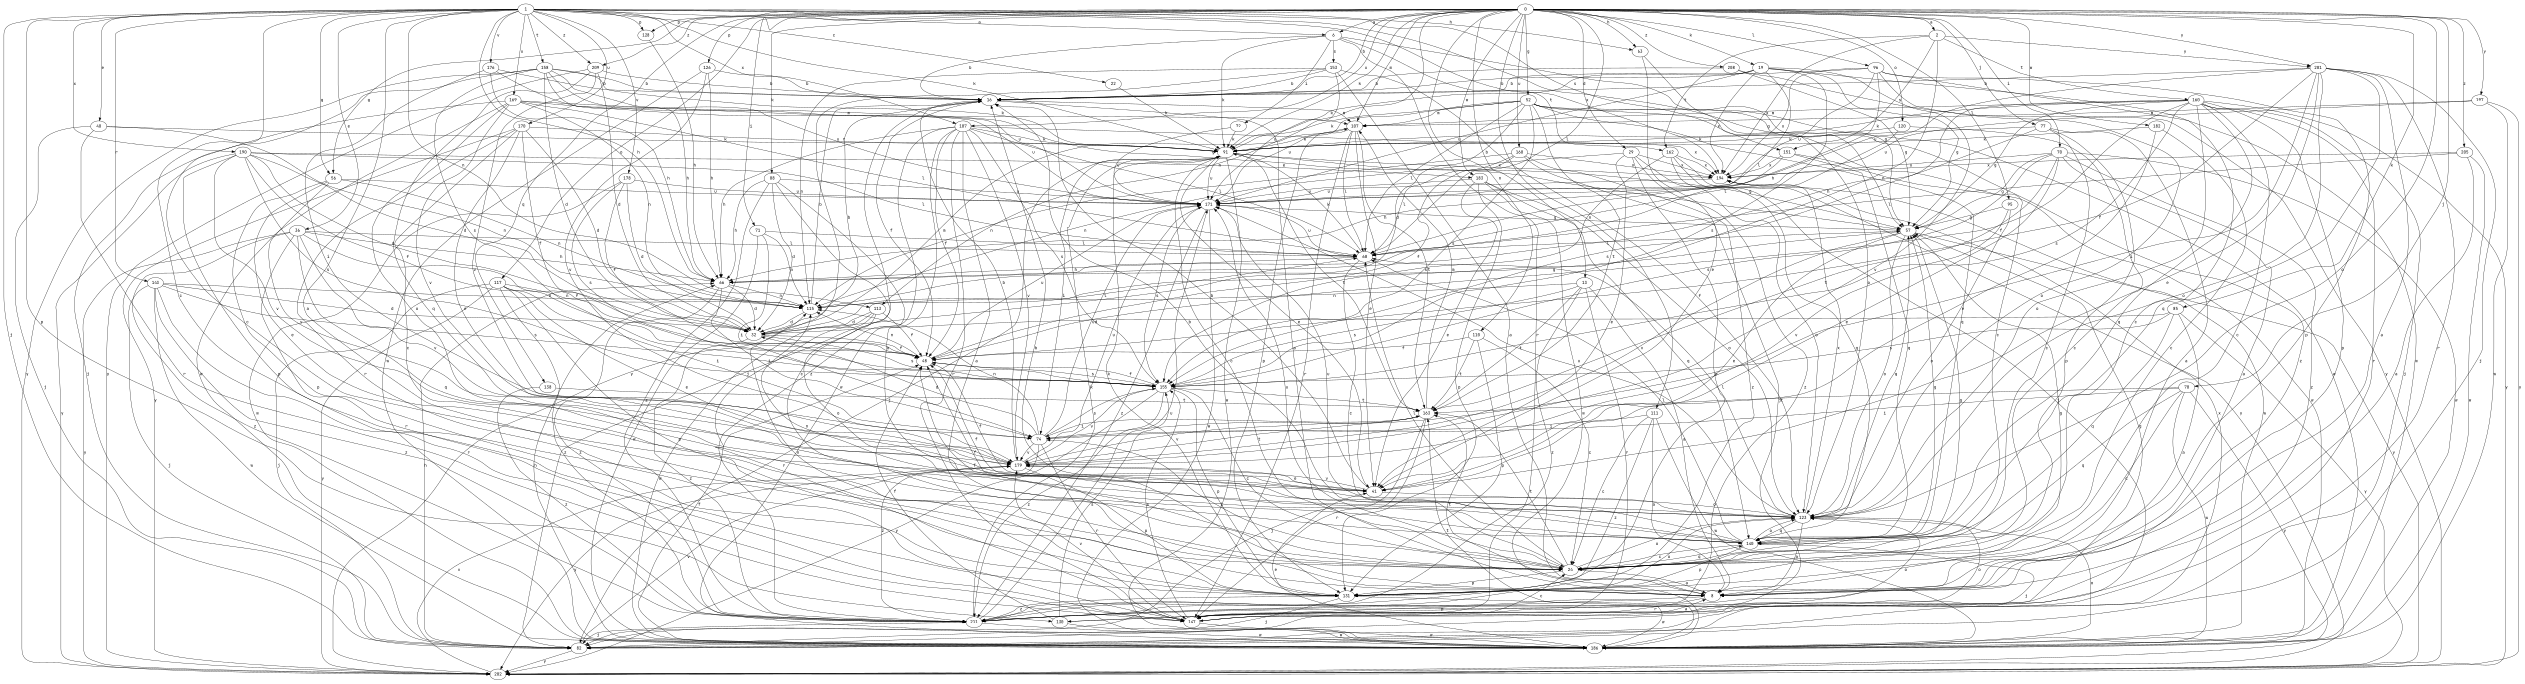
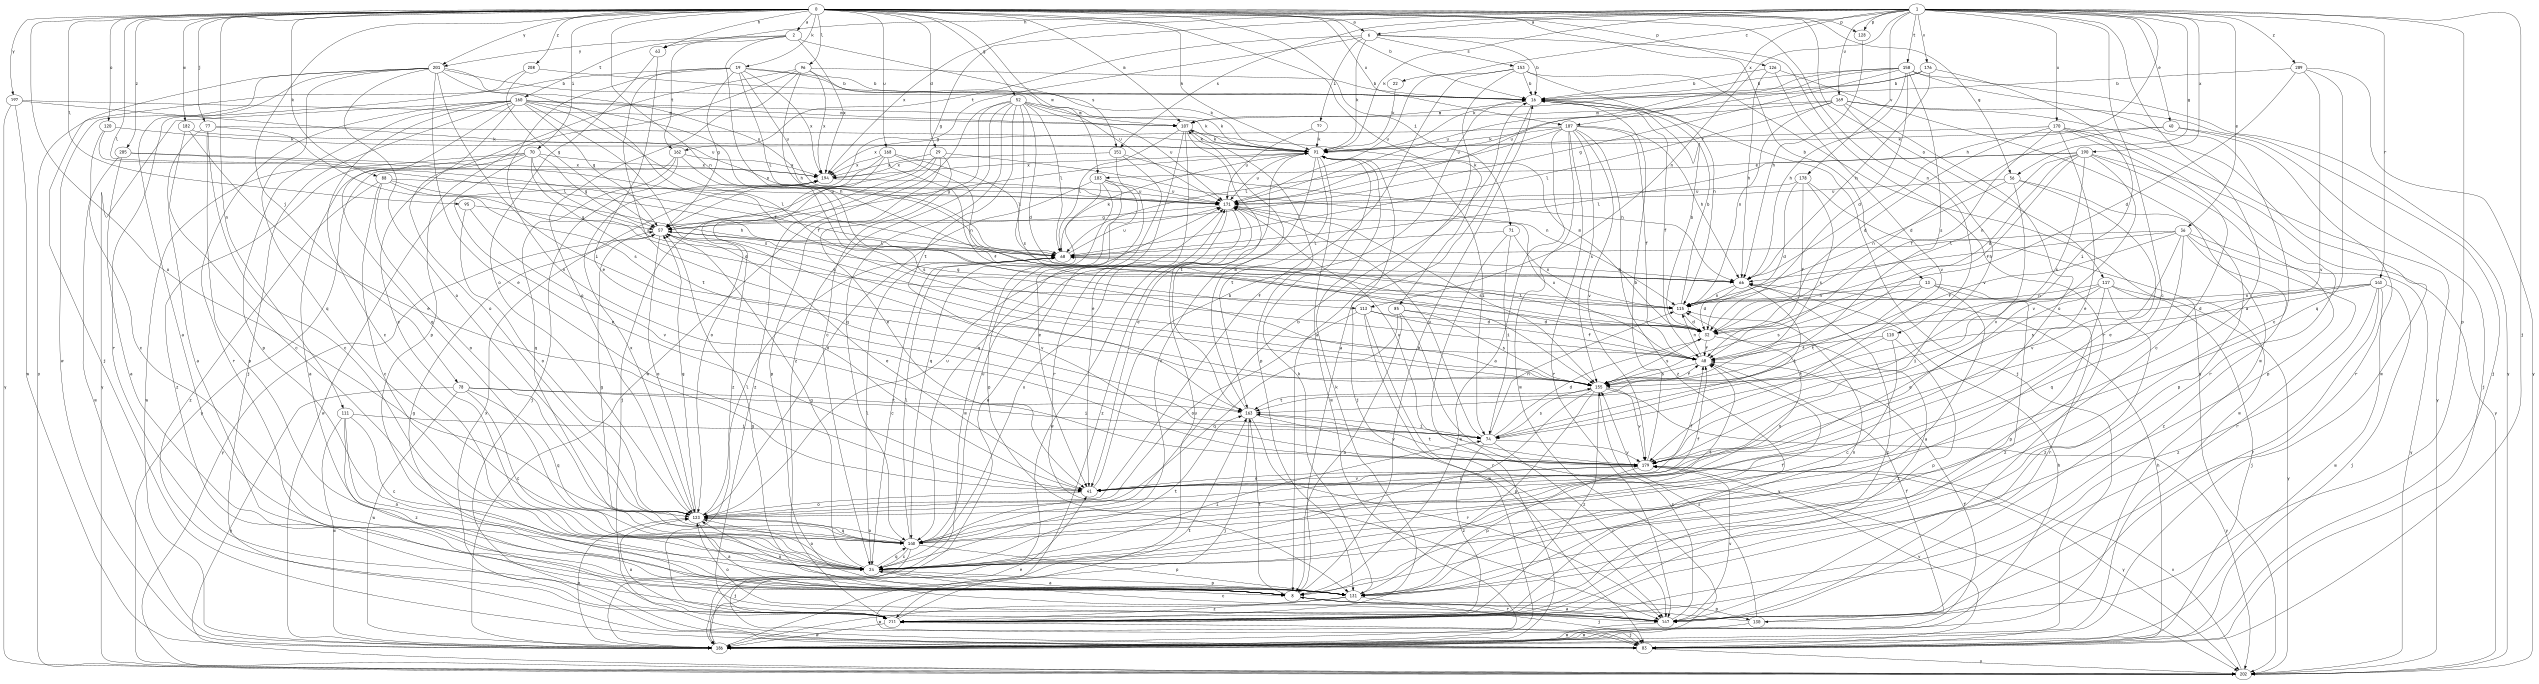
  strict digraph {
    fontname="JetBrains Mono"
    node [fontname="JetBrains Mono"]
    edge [fontname="JetBrains Mono"]
    0
    2
    6
    13
    16
    29
    52
    56
    63
    70
    71
    77
    78
    85
    88
    n16 [label=19]
    91
    95
    96
    n20 [label=68]
    107
    110
    111
    113
    117
    120
    123
    126
    128
-   138
    168
    182
    183
    187
    197
    201
    205
    208
    209
    151
    194
    115
    160
    162
    57
    72
    147
    153
    8
    163
    155
    211
-   83 [label=82]
+   83
    48
    131
    41
    24
    140
    171
    32
    186
    179
    74
    202
    66
    1
    22
    36
    40
    130
    143
    158
    169
    170
    176
    178
    190
    0 -> 2 [label=a]
    0 -> 6 [label=a]
    0 -> 13 [label=b]
    0 -> 16 [label=b]
    0 -> 29 [label=d]
    0 -> 52 [label=g]
    0 -> 56 [label=g]
    0 -> 63 [label=h]
    0 -> 70 [label=i]
    0 -> 71 [label=i]
    0 -> 77 [label=j]
    0 -> 78 [label=j]
    0 -> 85 [label=k]
    0 -> 88 [label=k]
    0 -> n16 [label=k]
    0 -> 91 [label=k]
    0 -> 95 [label=l]
    0 -> 96 [label=l]
    0 -> n20 [label=l]
    0 -> 107 [label=m]
    0 -> 110 [label=n]
    0 -> 111 [label=n]
    0 -> 113 [label=n]
    0 -> 117 [label=o]
    0 -> 120 [label=o]
    0 -> 123 [label=o]
    0 -> 126 [label=p]
    0 -> 128 [label=p]
-   0 -> 138 [label=q]
    0 -> 168 [label=u]
    0 -> 182 [label=w]
    0 -> 183 [label=w]
    0 -> 187 [label=x]
    0 -> 197 [label=y]
    0 -> 201 [label=y]
    0 -> 205 [label=z]
    0 -> 208 [label=z]
-   0 -> 209 [label=z]
    2 -> 201 [label=y]
    2 -> 151 [label=s]
    2 -> 194 [label=x]
    2 -> 115 [label=n]
    2 -> 160 [label=t]
    2 -> 162 [label=t]
    6 -> 16 [label=b]
    6 -> 91 [label=k]
    6 -> 162 [label=t]
    6 -> 57 [label=g]
    6 -> 72 [label=i]
    6 -> 147 [label=r]
    6 -> 153 [label=s]
    13 -> 115 [label=n]
    13 -> 147 [label=r]
    13 -> 8 [label=a]
    13 -> 163 [label=t]
    13 -> 155 [label=s]
    13 -> 211 [label=z]
    16 -> 107 [label=m]
    16 -> 8 [label=a]
    16 -> 83 [label=j]
    16 -> 48 [label=f]
    29 -> 123 [label=o]
    29 -> 194 [label=x]
    29 -> 115 [label=n]
    29 -> 211 [label=z]
    29 -> 131 [label=p]
    29 -> 41 [label=e]
    52 -> 91 [label=k]
    52 -> n20 [label=l]
    52 -> 107 [label=m]
    52 -> 163 [label=t]
    52 -> 155 [label=s]
    52 -> 211 [label=z]
    52 -> 24 [label=c]
    52 -> 140 [label=q]
    52 -> 171 [label=u]
    52 -> 32 [label=d]
    52 -> 186 [label=w]
    56 -> 115 [label=n]
    56 -> 131 [label=p]
    56 -> 41 [label=e]
    56 -> 171 [label=u]
    56 -> 179 [label=v]
    63 -> 123 [label=o]
    63 -> 41 [label=e]
    70 -> 194 [label=x]
    70 -> 57 [label=g]
    70 -> 8 [label=a]
    70 -> 163 [label=t]
    70 -> 155 [label=s]
    70 -> 211 [label=z]
    70 -> 41 [label=e]
    70 -> 186 [label=w]
    71 -> n20 [label=l]
    71 -> 115 [label=n]
    71 -> 186 [label=w]
    71 -> 74 [label=i]
    77 -> 91 [label=k]
    77 -> 8 [label=a]
    77 -> 155 [label=s]
    77 -> 131 [label=p]
    77 -> 24 [label=c]
    78 -> 163 [label=t]
    78 -> 24 [label=c]
    78 -> 140 [label=q]
    78 -> 186 [label=w]
    78 -> 74 [label=i]
    78 -> 202 [label=y]
    85 -> 8 [label=a]
    85 -> 155 [label=s]
    85 -> 140 [label=q]
    85 -> 32 [label=d]
    85 -> 202 [label=y]
    88 -> 123 [label=o]
    88 -> 211 [label=z]
    88 -> 24 [label=c]
    88 -> 171 [label=u]
    88 -> 32 [label=d]
    88 -> 66 [label=h]
    n16 -> 16 [label=b]
    n16 -> 91 [label=k]
    n16 -> n20 [label=l]
    n16 -> 194 [label=x]
    n16 -> 57 [label=g]
    n16 -> 155 [label=s]
    n16 -> 171 [label=u]
    n16 -> 186 [label=w]
    n16 -> 179 [label=v]
    91 -> 194 [label=x]
    91 -> 57 [label=g]
    91 -> 163 [label=t]
    91 -> 83 [label=j]
    91 -> 41 [label=e]
    91 -> 24 [label=c]
    91 -> 171 [label=u]
    91 -> 186 [label=w]
    91 -> 74 [label=i]
    95 -> 123 [label=o]
    95 -> 57 [label=g]
    95 -> 179 [label=v]
    96 -> 16 [label=b]
    96 -> 123 [label=o]
    96 -> 194 [label=x]
    96 -> 131 [label=p]
    96 -> 24 [label=c]
    96 -> 171 [label=u]
    96 -> 66 [label=h]
    n20 -> 91 [label=k]
    n20 -> 24 [label=c]
    n20 -> 171 [label=u]
    n20 -> 66 [label=h]
    107 -> 91 [label=k]
    107 -> n20 [label=l]
    107 -> 147 [label=r]
    107 -> 163 [label=t]
    107 -> 131 [label=p]
    107 -> 41 [label=e]
    110 -> 163 [label=t]
    110 -> 48 [label=f]
    110 -> 131 [label=p]
    110 -> 24 [label=c]
    111 -> 8 [label=a]
    111 -> 211 [label=z]
    111 -> 24 [label=c]
    111 -> 186 [label=w]
    111 -> 74 [label=i]
    113 -> 123 [label=o]
    113 -> 147 [label=r]
    113 -> 48 [label=f]
    113 -> 32 [label=d]
    113 -> 186 [label=w]
    117 -> 115 [label=n]
    117 -> 211 [label=z]
    117 -> 83 [label=j]
    117 -> 131 [label=p]
    117 -> 41 [label=e]
    117 -> 74 [label=i]
    117 -> 202 [label=y]
    120 -> 91 [label=k]
    120 -> n20 [label=l]
    120 -> 24 [label=c]
    123 -> n20 [label=l]
    123 -> 194 [label=x]
    123 -> 57 [label=g]
    123 -> 8 [label=a]
    123 -> 48 [label=f]
    123 -> 140 [label=q]
    123 -> 171 [label=u]
    126 -> 16 [label=b]
    126 -> 186 [label=w]
    126 -> 179 [label=v]
    126 -> 66 [label=h]
    128 -> 66 [label=h]
-   138 -> 163 [label=t]
-   138 -> 211 [label=z]
    168 -> n20 [label=l]
    168 -> 194 [label=x]
    168 -> 115 [label=n]
    168 -> 211 [label=z]
    168 -> 83 [label=j]
    168 -> 48 [label=f]
    182 -> 91 [label=k]
    182 -> 41 [label=e]
    182 -> 24 [label=c]
    183 -> 123 [label=o]
    183 -> 131 [label=p]
    183 -> 41 [label=e]
    183 -> 140 [label=q]
    183 -> 171 [label=u]
    183 -> 186 [label=w]
    187 -> 91 [label=k]
    187 -> n20 [label=l]
    187 -> 194 [label=x]
    187 -> 147 [label=r]
    187 -> 8 [label=a]
    187 -> 155 [label=s]
    187 -> 211 [label=z]
    187 -> 48 [label=f]
    187 -> 186 [label=w]
    187 -> 179 [label=v]
    187 -> 66 [label=h]
    197 -> 107 [label=m]
    197 -> 171 [label=u]
    197 -> 186 [label=w]
    197 -> 202 [label=y]
    201 -> 16 [label=b]
    201 -> 123 [label=o]
    201 -> 147 [label=r]
    201 -> 8 [label=a]
    201 -> 83 [label=j]
    201 -> 48 [label=f]
    201 -> 41 [label=e]
    201 -> 140 [label=q]
    201 -> 171 [label=u]
    201 -> 74 [label=i]
    205 -> n20 [label=l]
    205 -> 194 [label=x]
    205 -> 8 [label=a]
    205 -> 186 [label=w]
    208 -> 16 [label=b]
    208 -> 57 [label=g]
    208 -> 202 [label=y]
    209 -> 16 [label=b]
    209 -> 140 [label=q]
    209 -> 32 [label=d]
    209 -> 179 [label=v]
    209 -> 202 [label=y]
    151 -> 194 [label=x]
    151 -> 140 [label=q]
    151 -> 186 [label=w]
    151 -> 66 [label=h]
    194 -> 171 [label=u]
    194 -> 186 [label=w]
    115 -> 16 [label=b]
    115 -> 57 [label=g]
    115 -> 32 [label=d]
    160 -> 91 [label=k]
    160 -> 107 [label=m]
    160 -> 123 [label=o]
    160 -> 57 [label=g]
    160 -> 147 [label=r]
    160 -> 155 [label=s]
    160 -> 83 [label=j]
    160 -> 48 [label=f]
    160 -> 131 [label=p]
    160 -> 24 [label=c]
    160 -> 140 [label=q]
    160 -> 202 [label=y]
    160 -> 66 [label=h]
    162 -> 194 [label=x]
    162 -> 155 [label=s]
    162 -> 83 [label=j]
    162 -> 140 [label=q]
    162 -> 202 [label=y]
    57 -> n20 [label=l]
    57 -> 123 [label=o]
    57 -> 41 [label=e]
    57 -> 179 [label=v]
    57 -> 202 [label=y]
    72 -> 91 [label=k]
    72 -> 171 [label=u]
    147 -> 123 [label=o]
    147 -> 8 [label=a]
    147 -> 155 [label=s]
    147 -> 24 [label=c]
    147 -> 186 [label=w]
    147 -> 179 [label=v]
    153 -> 16 [label=b]
    153 -> 123 [label=f]
    153 -> 115 [label=n]
    153 -> 8 [label=a]
    153 -> 171 [label=u]
    153 -> 202 [label=y]
    8 -> 16 [label=b]
    8 -> 57 [label=g]
    8 -> 147 [label=r]
    8 -> 163 [label=t]
    8 -> 130 [label=p]
    163 -> 107 [label=m]
    163 -> 147 [label=r]
    163 -> 83 [label=j]
    163 -> 179 [label=v]
    163 -> 74 [label=i]
    155 -> 163 [label=t]
    155 -> 211 [label=z]
    155 -> 48 [label=f]
    155 -> 131 [label=p]
    155 -> 24 [label=c]
    155 -> 179 [label=v]
    155 -> 202 [label=y]
    211 -> 91 [label=k]
    211 -> 123 [label=o]
    211 -> 83 [label=j]
    211 -> 171 [label=u]
    211 -> 186 [label=w]
    83 -> 194 [label=x]
    83 -> 179 [label=v]
    83 -> 202 [label=y]
    83 -> 66 [label=h]
    48 -> 115 [label=n]
    48 -> 155 [label=s]
    48 -> 171 [label=u]
    131 -> 91 [label=k]
    131 -> 123 [label=o]
    131 -> 115 [label=n]
    131 -> 211 [label=z]
    131 -> 83 [label=j]
    131 -> 186 [label=w]
    41 -> 16 [label=b]
    41 -> 123 [label=o]
    41 -> 48 [label=f]
    41 -> 179 [label=v]
    24 -> n20 [label=l]
    24 -> 123 [label=o]
    24 -> 57 [label=g]
    24 -> 8 [label=a]
    24 -> 163 [label=t]
    24 -> 48 [label=f]
    24 -> 131 [label=p]
    24 -> 140 [label=q]
    24 -> 171 [label=u]
    24 -> 74 [label=i]
    140 -> 16 [label=b]
    140 -> n20 [label=l]
    140 -> 123 [label=o]
    140 -> 115 [label=n]
    140 -> 57 [label=g]
    140 -> 83 [label=j]
    140 -> 48 [label=f]
    140 -> 131 [label=p]
    140 -> 24 [label=c]
    140 -> 171 [label=u]
    171 -> 57 [label=g]
    171 -> 155 [label=s]
    171 -> 211 [label=z]
    171 -> 186 [label=w]
    32 -> 16 [label=b]
    32 -> n20 [label=l]
    32 -> 107 [label=m]
    32 -> 155 [label=s]
    32 -> 211 [label=z]
    32 -> 48 [label=f]
    186 -> 123 [label=o]
    186 -> 163 [label=t]
    186 -> 48 [label=f]
    186 -> 41 [label=e]
    186 -> 66 [label=h]
    179 -> 16 [label=b]
    179 -> 163 [label=t]
    179 -> 131 [label=p]
    179 -> 41 [label=e]
    179 -> 171 [label=u]
    179 -> 202 [label=y]
    74 -> 115 [label=n]
    74 -> 147 [label=r]
    74 -> 155 [label=s]
    74 -> 211 [label=z]
    74 -> 171 [label=u]
    74 -> 32 [label=d]
    74 -> 179 [label=v]
    202 -> 179 [label=v]
    66 -> 115 [label=n]
    66 -> 211 [label=z]
    66 -> 32 [label=d]
    66 -> 74 [label=i]
    1 -> 6 [label=a]
    1 -> 56 [label=g]
    1 -> 63 [label=h]
    1 -> 91 [label=k]
    1 -> 113 [label=n]
    1 -> 128 [label=p]
    1 -> 187 [label=x]
    1 -> 209 [label=z]
    1 -> 151 [label=s]
    1 -> 194 [label=x]
    1 -> 57 [label=g]
    1 -> 8 [label=a]
    1 -> 83 [label=j]
    1 -> 24 [label=c]
    1 -> 66 [label=h]
    1 -> 22 [label=c]
    1 -> 36 [label=e]
    1 -> 40 [label=e]
    1 -> 130 [label=p]
    1 -> 143 [label=r]
    1 -> 158 [label=t]
    1 -> 169 [label=u]
    1 -> 170 [label=u]
    1 -> 176 [label=v]
    1 -> 178 [label=v]
    1 -> 190 [label=x]
    22 -> 91 [label=k]
    36 -> n20 [label=l]
    36 -> 147 [label=r]
    36 -> 211 [label=z]
    36 -> 48 [label=f]
    36 -> 140 [label=q]
    36 -> 179 [label=v]
    36 -> 202 [label=y]
    36 -> 66 [label=h]
    40 -> 91 [label=k]
    40 -> 147 [label=r]
    40 -> 83 [label=j]
    40 -> 32 [label=d]
    130 -> 57 [label=g]
    130 -> 155 [label=s]
    130 -> 48 [label=f]
    130 -> 186 [label=w]
    143 -> 115 [label=n]
    143 -> 147 [label=r]
    143 -> 155 [label=s]
    143 -> 211 [label=z]
    143 -> 83 [label=j]
    143 -> 32 [label=d]
    143 -> 186 [label=w]
    158 -> 16 [label=b]
    158 -> 91 [label=k]
    158 -> 57 [label=g]
    158 -> 155 [label=s]
    158 -> 24 [label=c]
    158 -> 171 [label=u]
    158 -> 32 [label=d]
    158 -> 202 [label=y]
    158 -> 66 [label=h]
    169 -> n20 [label=l]
    169 -> 107 [label=m]
    169 -> 123 [label=o]
    169 -> 115 [label=n]
    169 -> 83 [label=j]
    169 -> 171 [label=u]
    169 -> 186 [label=w]
    169 -> 179 [label=v]
    170 -> 91 [label=r]
    170 -> 147 [label=r]
    170 -> 48 [label=f]
    170 -> 41 [label=e]
    170 -> 24 [label=c]
    170 -> 32 [label=d]
    170 -> 202 [label=y]
    176 -> 16 [label=b]
    176 -> 171 [label=u]
    176 -> 74 [label=i]
    176 -> 66 [label=h]
    178 -> 155 [label=s]
    178 -> 48 [label=f]
    178 -> 171 [label=u]
    178 -> 32 [label=d]
    178 -> 186 [label=w]
    190 -> n20 [label=l]
    190 -> 183 [label=e]
    190 -> 115 [label=n]
    190 -> 155 [label=s]
    190 -> 48 [label=f]
    190 -> 131 [label=p]
    190 -> 32 [label=d]
    190 -> 179 [label=v]
    190 -> 202 [label=y]
  }
